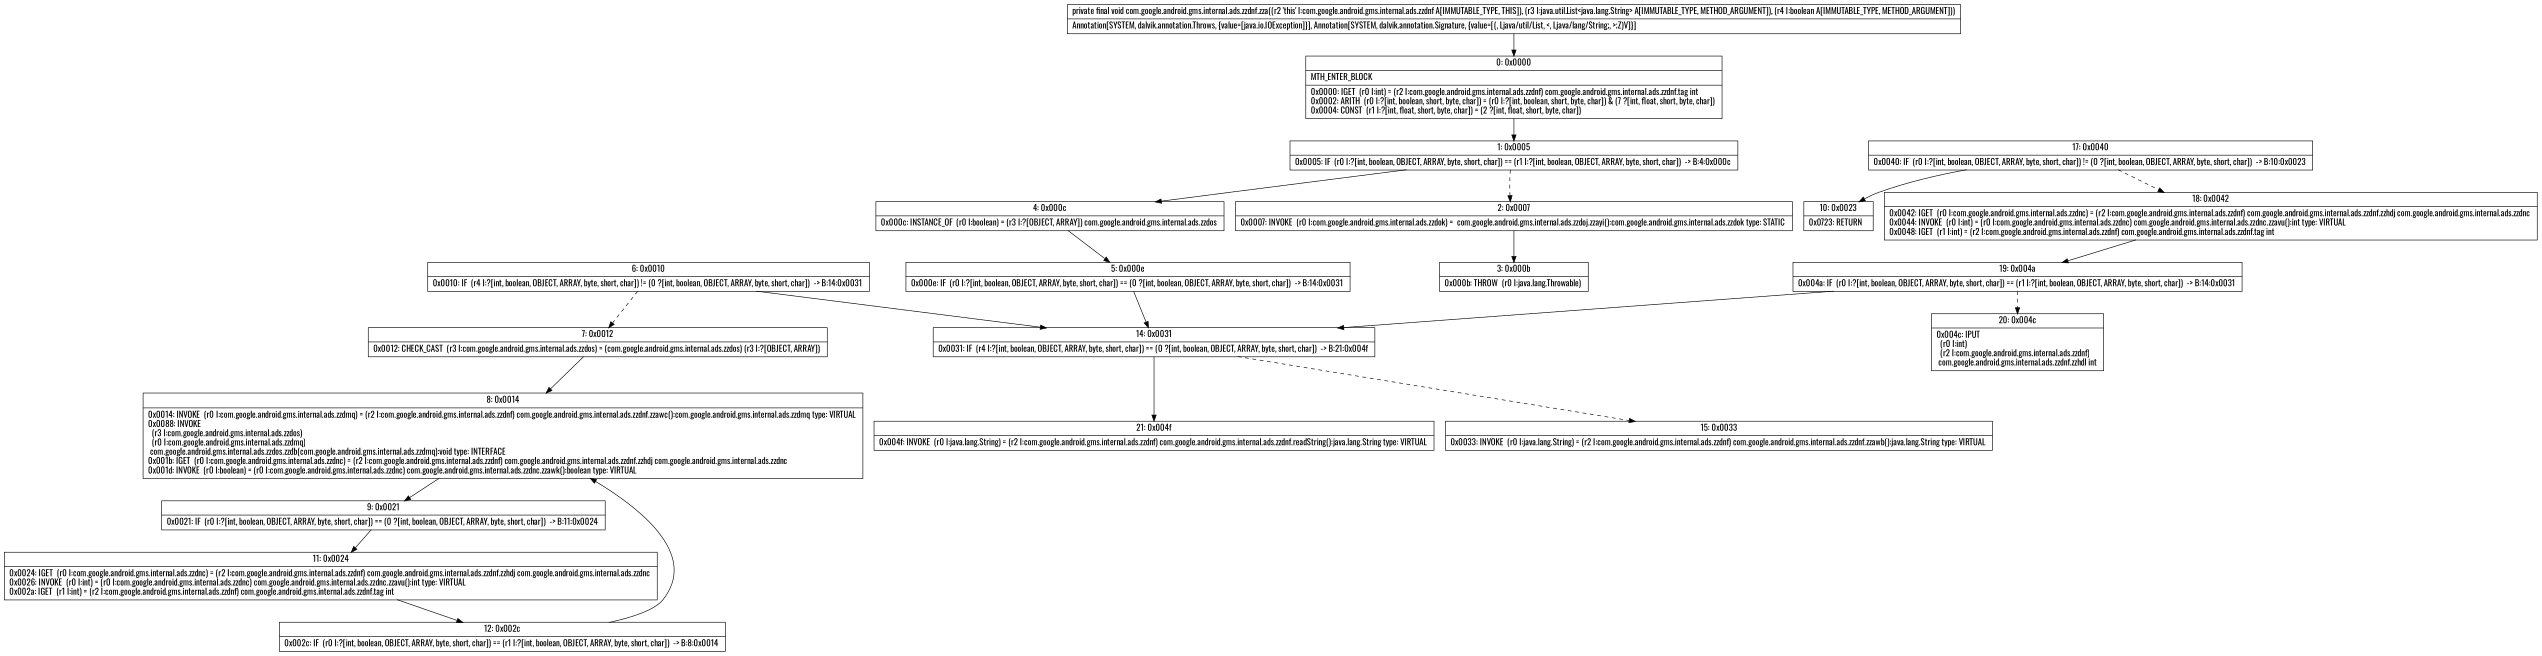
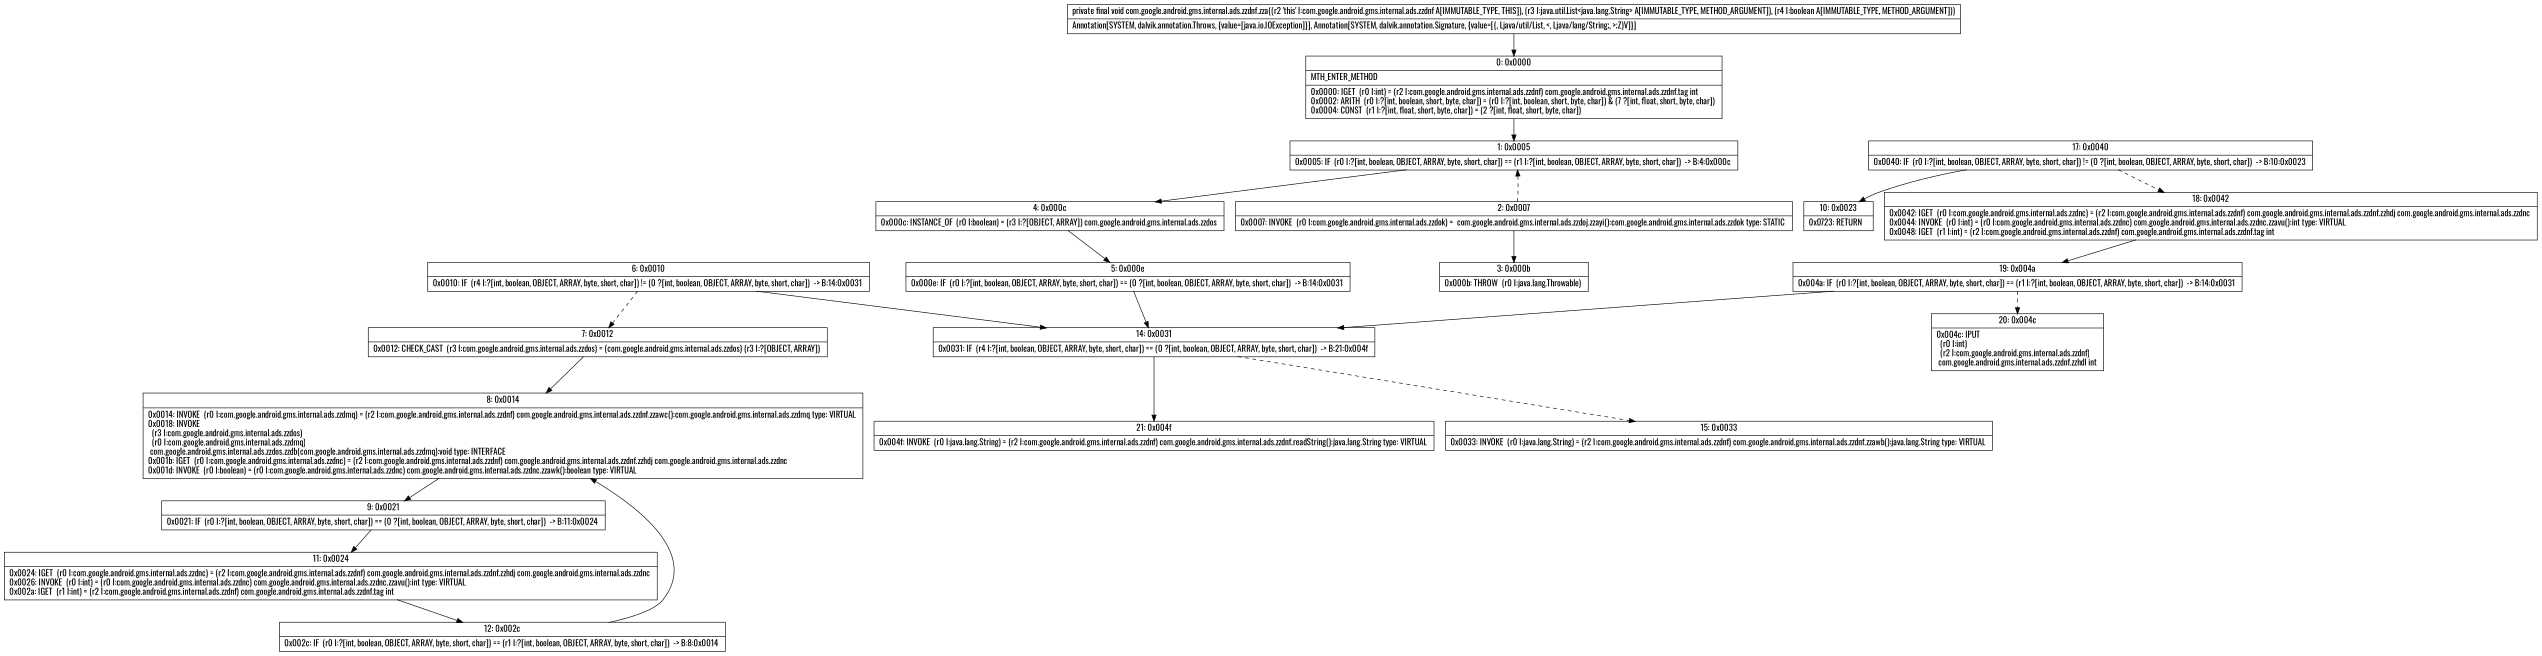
  digraph {
    fontname=Oswald
    node [fontname=Oswald shape=record]
    edge [fontname=Oswald]
-   n1 [label="{0\:\ 0x0000|MTH_ENTER_BLOCK\l|0x0000: IGET  (r0 I:int) = (r2 I:com.google.android.gms.internal.ads.zzdnf) com.google.android.gms.internal.ads.zzdnf.tag int \l0x0002: ARITH  (r0 I:?[int, boolean, short, byte, char]) = (r0 I:?[int, boolean, short, byte, char]) & (7 ?[int, float, short, byte, char]) \l0x0004: CONST  (r1 I:?[int, float, short, byte, char]) = (2 ?[int, float, short, byte, char]) \l}"]
+   n1 [label="{0\:\ 0x0000|MTH_ENTER_METHOD\l|0x0000: IGET  (r0 I:int) = (r2 I:com.google.android.gms.internal.ads.zzdnf) com.google.android.gms.internal.ads.zzdnf.tag int \l0x0002: ARITH  (r0 I:?[int, boolean, short, byte, char]) = (r0 I:?[int, boolean, short, byte, char]) & (7 ?[int, float, short, byte, char]) \l0x0004: CONST  (r1 I:?[int, float, short, byte, char]) = (2 ?[int, float, short, byte, char]) \l}"]
    n2 [label="{1\:\ 0x0005|0x0005: IF  (r0 I:?[int, boolean, OBJECT, ARRAY, byte, short, char]) == (r1 I:?[int, boolean, OBJECT, ARRAY, byte, short, char])  \-\> B:4:0x000c \l}"]
    n3 [label="{2\:\ 0x0007|0x0007: INVOKE  (r0 I:com.google.android.gms.internal.ads.zzdok) =  com.google.android.gms.internal.ads.zzdoj.zzayi():com.google.android.gms.internal.ads.zzdok type: STATIC \l}"]
    n4 [label="{4\:\ 0x000c|0x000c: INSTANCE_OF  (r0 I:boolean) = (r3 I:?[OBJECT, ARRAY]) com.google.android.gms.internal.ads.zzdos \l}"]
    n5 [label="{3\:\ 0x000b|0x000b: THROW  (r0 I:java.lang.Throwable) \l}"]
    n6 [label="{5\:\ 0x000e|0x000e: IF  (r0 I:?[int, boolean, OBJECT, ARRAY, byte, short, char]) == (0 ?[int, boolean, OBJECT, ARRAY, byte, short, char])  \-\> B:14:0x0031 \l}"]
    n7 [label="{14\:\ 0x0031|0x0031: IF  (r4 I:?[int, boolean, OBJECT, ARRAY, byte, short, char]) == (0 ?[int, boolean, OBJECT, ARRAY, byte, short, char])  \-\> B:21:0x004f \l}"]
    n8 [label="{6\:\ 0x0010|0x0010: IF  (r4 I:?[int, boolean, OBJECT, ARRAY, byte, short, char]) != (0 ?[int, boolean, OBJECT, ARRAY, byte, short, char])  \-\> B:14:0x0031 \l}"]
    n9 [label="{7\:\ 0x0012|0x0012: CHECK_CAST  (r3 I:com.google.android.gms.internal.ads.zzdos) = (com.google.android.gms.internal.ads.zzdos) (r3 I:?[OBJECT, ARRAY]) \l}"]
    n10 [label="{15\:\ 0x0033|0x0033: INVOKE  (r0 I:java.lang.String) = (r2 I:com.google.android.gms.internal.ads.zzdnf) com.google.android.gms.internal.ads.zzdnf.zzawb():java.lang.String type: VIRTUAL \l}"]
    n11 [label="{21\:\ 0x004f|0x004f: INVOKE  (r0 I:java.lang.String) = (r2 I:com.google.android.gms.internal.ads.zzdnf) com.google.android.gms.internal.ads.zzdnf.readString():java.lang.String type: VIRTUAL \l}"]
-   n12 [label="{8\:\ 0x0014|0x0014: INVOKE  (r0 I:com.google.android.gms.internal.ads.zzdmq) = (r2 I:com.google.android.gms.internal.ads.zzdnf) com.google.android.gms.internal.ads.zzdnf.zzawc():com.google.android.gms.internal.ads.zzdmq type: VIRTUAL \l0x0088: INVOKE  \l  (r3 I:com.google.android.gms.internal.ads.zzdos)\l  (r0 I:com.google.android.gms.internal.ads.zzdmq)\l com.google.android.gms.internal.ads.zzdos.zzdb(com.google.android.gms.internal.ads.zzdmq):void type: INTERFACE \l0x001b: IGET  (r0 I:com.google.android.gms.internal.ads.zzdnc) = (r2 I:com.google.android.gms.internal.ads.zzdnf) com.google.android.gms.internal.ads.zzdnf.zzhdj com.google.android.gms.internal.ads.zzdnc \l0x001d: INVOKE  (r0 I:boolean) = (r0 I:com.google.android.gms.internal.ads.zzdnc) com.google.android.gms.internal.ads.zzdnc.zzawk():boolean type: VIRTUAL \l}"]
+   n12 [label="{8\:\ 0x0014|0x0014: INVOKE  (r0 I:com.google.android.gms.internal.ads.zzdmq) = (r2 I:com.google.android.gms.internal.ads.zzdnf) com.google.android.gms.internal.ads.zzdnf.zzawc():com.google.android.gms.internal.ads.zzdmq type: VIRTUAL \l0x0018: INVOKE  \l  (r3 I:com.google.android.gms.internal.ads.zzdos)\l  (r0 I:com.google.android.gms.internal.ads.zzdmq)\l com.google.android.gms.internal.ads.zzdos.zzdb(com.google.android.gms.internal.ads.zzdmq):void type: INTERFACE \l0x001b: IGET  (r0 I:com.google.android.gms.internal.ads.zzdnc) = (r2 I:com.google.android.gms.internal.ads.zzdnf) com.google.android.gms.internal.ads.zzdnf.zzhdj com.google.android.gms.internal.ads.zzdnc \l0x001d: INVOKE  (r0 I:boolean) = (r0 I:com.google.android.gms.internal.ads.zzdnc) com.google.android.gms.internal.ads.zzdnc.zzawk():boolean type: VIRTUAL \l}"]
    n13 [label="{9\:\ 0x0021|0x0021: IF  (r0 I:?[int, boolean, OBJECT, ARRAY, byte, short, char]) == (0 ?[int, boolean, OBJECT, ARRAY, byte, short, char])  \-\> B:11:0x0024 \l}"]
    n14 [label="{11\:\ 0x0024|0x0024: IGET  (r0 I:com.google.android.gms.internal.ads.zzdnc) = (r2 I:com.google.android.gms.internal.ads.zzdnf) com.google.android.gms.internal.ads.zzdnf.zzhdj com.google.android.gms.internal.ads.zzdnc \l0x0026: INVOKE  (r0 I:int) = (r0 I:com.google.android.gms.internal.ads.zzdnc) com.google.android.gms.internal.ads.zzdnc.zzavu():int type: VIRTUAL \l0x002a: IGET  (r1 I:int) = (r2 I:com.google.android.gms.internal.ads.zzdnf) com.google.android.gms.internal.ads.zzdnf.tag int \l}"]
    n15 [label="{10\:\ 0x0023|0x0723: RETURN   \l}"]
    n16 [label="{12\:\ 0x002c|0x002c: IF  (r0 I:?[int, boolean, OBJECT, ARRAY, byte, short, char]) == (r1 I:?[int, boolean, OBJECT, ARRAY, byte, short, char])  \-\> B:8:0x0014 \l}"]
    n17 [label="{17\:\ 0x0040|0x0040: IF  (r0 I:?[int, boolean, OBJECT, ARRAY, byte, short, char]) != (0 ?[int, boolean, OBJECT, ARRAY, byte, short, char])  \-\> B:10:0x0023 \l}"]
    n18 [label="{18\:\ 0x0042|0x0042: IGET  (r0 I:com.google.android.gms.internal.ads.zzdnc) = (r2 I:com.google.android.gms.internal.ads.zzdnf) com.google.android.gms.internal.ads.zzdnf.zzhdj com.google.android.gms.internal.ads.zzdnc \l0x0044: INVOKE  (r0 I:int) = (r0 I:com.google.android.gms.internal.ads.zzdnc) com.google.android.gms.internal.ads.zzdnc.zzavu():int type: VIRTUAL \l0x0048: IGET  (r1 I:int) = (r2 I:com.google.android.gms.internal.ads.zzdnf) com.google.android.gms.internal.ads.zzdnf.tag int \l}"]
    n19 [label="{19\:\ 0x004a|0x004a: IF  (r0 I:?[int, boolean, OBJECT, ARRAY, byte, short, char]) == (r1 I:?[int, boolean, OBJECT, ARRAY, byte, short, char])  \-\> B:14:0x0031 \l}"]
    n20 [label="{20\:\ 0x004c|0x004c: IPUT  \l  (r0 I:int)\l  (r2 I:com.google.android.gms.internal.ads.zzdnf)\l com.google.android.gms.internal.ads.zzdnf.zzhdl int \l}"]
    n21 [label="{private final void com.google.android.gms.internal.ads.zzdnf.zza((r2 'this' I:com.google.android.gms.internal.ads.zzdnf A[IMMUTABLE_TYPE, THIS]), (r3 I:java.util.List\<java.lang.String\> A[IMMUTABLE_TYPE, METHOD_ARGUMENT]), (r4 I:boolean A[IMMUTABLE_TYPE, METHOD_ARGUMENT]))  | Annotation[SYSTEM, dalvik.annotation.Throws, \{value=[java.io.IOException]\}], Annotation[SYSTEM, dalvik.annotation.Signature, \{value=[(, Ljava\/util\/List, \<, Ljava\/lang\/String;, \>;Z)V]\}]\l}"]
    n1 -> n2
-   n2 -> n3 [style=dashed]
+   n3 -> n2 [style=dashed]
    n2 -> n4
    n3 -> n5
    n4 -> n6
    n6 -> n7
    n7 -> n10 [style=dashed]
    n7 -> n11
    n8 -> n7
    n8 -> n9 [style=dashed]
    n9 -> n12
    n12 -> n13
    n13 -> n14
    n14 -> n16
    n16 -> n12
    n17 -> n15
    n17 -> n18 [style=dashed]
    n18 -> n19
    n19 -> n7
    n19 -> n20 [style=dashed]
    n21 -> n1
  }
